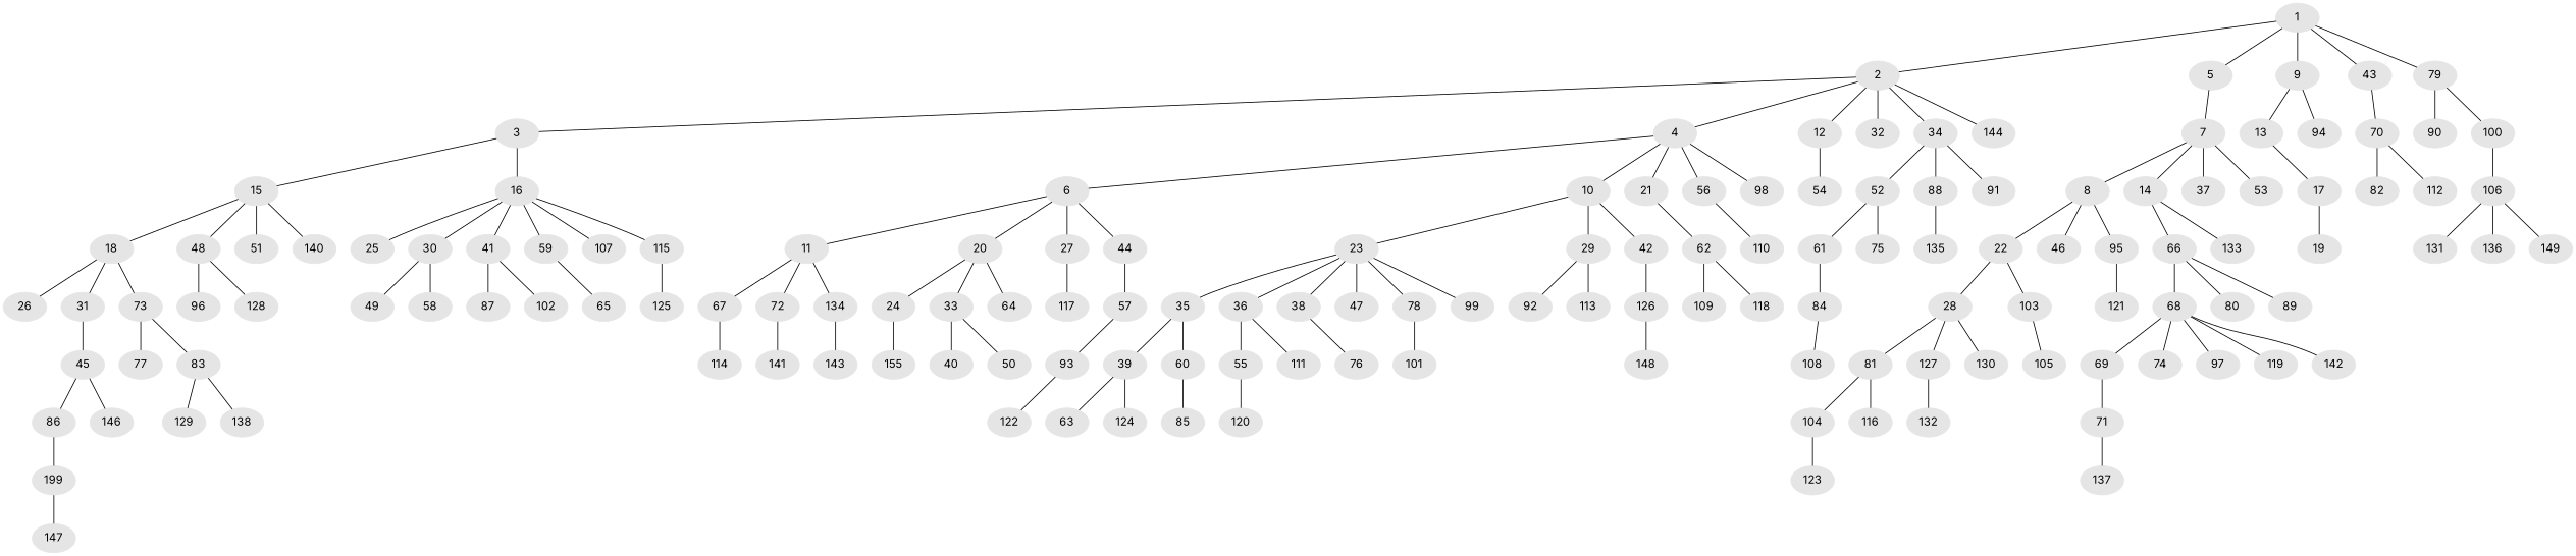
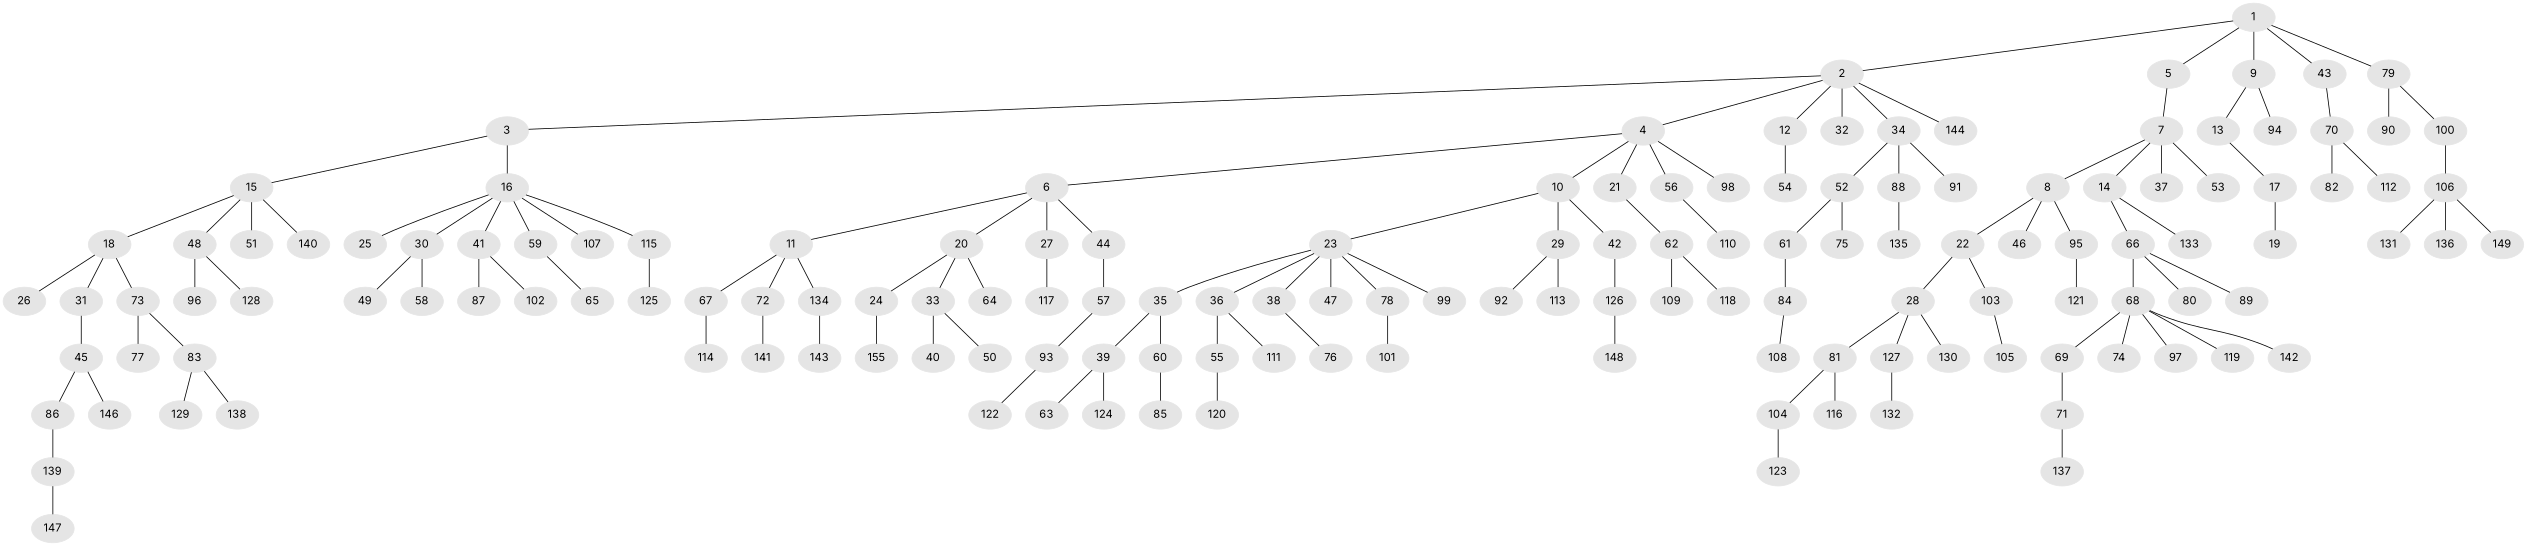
  graph {
    fontname=Inter
    node [color=gray90 fontname=Inter style=filled]
    edge [fontname=Inter]
    1
    2
    5
    9
    43
    79
    3
    4
    12
    32
    34
    144
    7
    13
    94
    70
    90
    100
    15
    16
    6
    10
    21
    56
    98
    54
    52
    88
    91
    18
    48
    51
    140
    25
    30
    41
    59
    107
    115
    11
    20
    27
    44
    23
    29
    42
    62
    110
    8
    14
    37
    53
    67
    72
    134
    24
    33
    64
    117
    57
    22
    46
    95
    66
    133
    28
    103
    121
    17
    35
    36
    38
    47
    78
    99
    92
    113
    126
    114
    141
    143
    19
    68
    80
    89
    26
    31
    73
    96
    128
    49
    58
    87
    102
    65
    125
    45
    77
    83
    n100 [label=155]
    40
    50
    109
    118
    81
    127
    130
    105
    39
    60
    55
    111
    76
    101
    104
    116
    132
    86
    146
    61
    75
    135
    63
    124
    85
    120
    148
    82
    112
    93
-   139 [label=199]
+   139
    84
    122
    108
    69
    74
    97
    119
    142
    71
    137
    129
    138
    106
    123
    147
    131
    136
    149
    1 -- 2
    1 -- 5
    1 -- 9
    1 -- 43
    1 -- 79
    2 -- 3
    2 -- 4
    2 -- 12
    2 -- 32
    2 -- 34
    2 -- 144
    5 -- 7
    9 -- 13
    9 -- 94
    43 -- 70
    79 -- 90
    79 -- 100
    3 -- 15
    3 -- 16
    4 -- 6
    4 -- 10
    4 -- 21
    4 -- 56
    4 -- 98
    12 -- 54
    34 -- 52
    34 -- 88
    34 -- 91
    7 -- 8
    7 -- 14
    7 -- 37
    7 -- 53
    13 -- 17
    70 -- 82
    70 -- 112
    100 -- 106
    15 -- 18
    15 -- 48
    15 -- 51
    15 -- 140
    16 -- 25
    16 -- 30
    16 -- 41
    16 -- 59
    16 -- 107
    16 -- 115
    6 -- 11
    6 -- 20
    6 -- 27
    6 -- 44
    10 -- 23
    10 -- 29
    10 -- 42
    21 -- 62
    56 -- 110
    52 -- 61
    52 -- 75
    88 -- 135
    18 -- 26
    18 -- 31
    18 -- 73
    48 -- 96
    48 -- 128
    30 -- 49
    30 -- 58
    41 -- 87
    41 -- 102
    59 -- 65
    115 -- 125
    11 -- 67
    11 -- 72
    11 -- 134
    20 -- 24
    20 -- 33
    20 -- 64
    27 -- 117
    44 -- 57
    23 -- 35
    23 -- 36
    23 -- 38
    23 -- 47
    23 -- 78
    23 -- 99
    29 -- 92
    29 -- 113
    42 -- 126
    62 -- 109
    62 -- 118
    8 -- 22
    8 -- 46
    8 -- 95
    14 -- 66
    14 -- 133
    67 -- 114
    72 -- 141
    134 -- 143
    24 -- n100
    33 -- 40
    33 -- 50
    57 -- 93
    22 -- 28
    22 -- 103
    95 -- 121
    66 -- 68
    66 -- 80
    66 -- 89
    28 -- 81
    28 -- 127
    28 -- 130
    103 -- 105
    17 -- 19
    35 -- 39
    35 -- 60
    36 -- 55
    36 -- 111
    38 -- 76
    78 -- 101
    126 -- 148
    68 -- 69
    68 -- 74
    68 -- 97
    68 -- 119
    68 -- 142
    31 -- 45
    73 -- 77
    73 -- 83
    45 -- 86
    45 -- 146
    83 -- 129
    83 -- 138
    81 -- 104
    81 -- 116
    127 -- 132
    39 -- 63
    39 -- 124
    60 -- 85
    55 -- 120
    104 -- 123
    86 -- 139
    61 -- 84
    93 -- 122
    139 -- 147
    84 -- 108
    69 -- 71
    71 -- 137
    106 -- 131
    106 -- 136
    106 -- 149
  }
